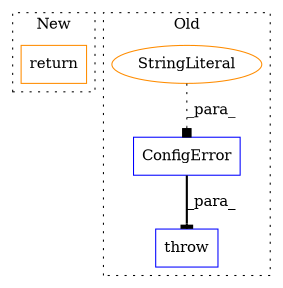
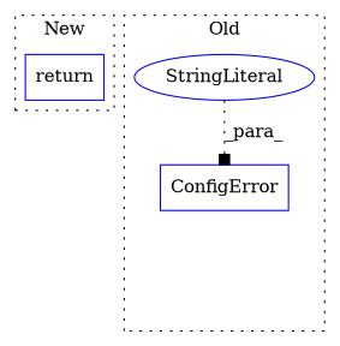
  digraph {
    fontname="DejaVu Serif"
    node [shape=box color=darkorange fontname="DejaVu Serif"]
    edge [fontname="DejaVu Serif"]
-   n1 [a=41 l=7 label=return s=24473]
+   n1 [a=41 l=7 label=return s=24473 color=blue]
    n2 [a=32 l="12,1" label=ConfigError s="24415,24459" color=blue]
-   n3 [a=53 l=6 label=throw s=24409 color=blue]
-   n4 [a=45 l=32 label=StringLiteral s=24427 shape=ellipse]
+   n4 [a=45 l=32 label=StringLiteral s=24427 shape=ellipse color=blue]
    subgraph cluster_1 {
      label=New
      style=dotted
      n1
    }
    subgraph cluster_2 {
      label=Old
      style=dotted
      n2
-     n3
      n4
    }
-   n2 -> n3 [label=_para_ style=bold arrowhead=tee]
    n4 -> n2 [label=_para_ style=dotted arrowhead=box]
  }
